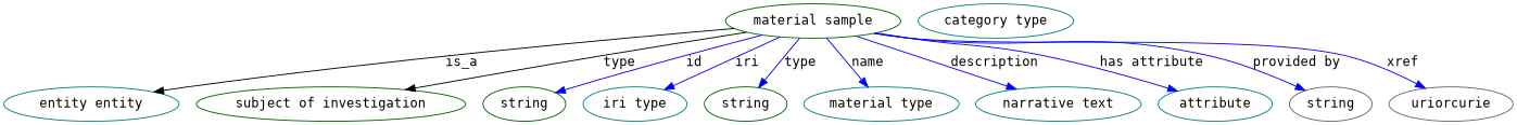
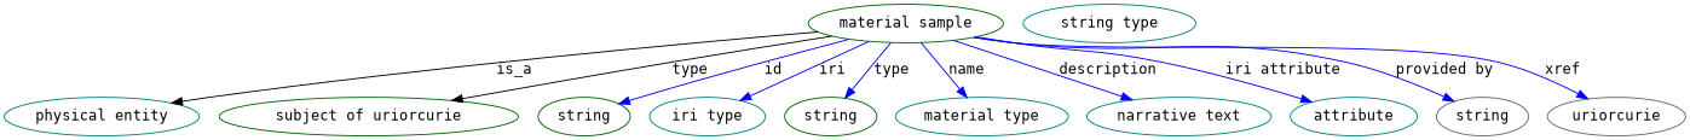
  digraph {
    fontname="DejaVu Sans Mono"
    node [color=teal fontname="DejaVu Sans Mono"]
    edge [fontname="DejaVu Sans Mono" color=blue style=solid]
    n1 [color=darkgreen height=0.5 label="material sample" width=2.3831]
-   "physical entity" [height=0.5 width=2.2026 label="entity entity"]
-   "subject of investigation" [color=darkgreen height=0.5 width=3.3219]
+   "physical entity" [height=0.5 width=2.2026]
+   "subject of investigation" [color=darkgreen height=0.5 width=3.3219 label="subject of uriorcurie"]
    n4 [color=darkgreen height=0.5 label=string width=1.0652]
    n5 [height=0.5 label="iri type" width=1.2277]
    n6 [color=darkgreen height=0.5 label=string width=1.0652]
    n7 [height=0.5 label="material type" width=1.5707]
    n8 [height=0.5 label="narrative text" width=2.0943]
    n9 [height=0.5 label=attribute width=1.4443]
    n10 [color=gray40 height=0.5 label=string width=1.0652]
    n11 [color=gray40 height=0.5 label=uriorcurie width=1.5887]
-   n12 [height=0.5 label="category type" width=2.0762]
+   n12 [height=0.5 label="string type" width=2.0762]
    n1 -> "physical entity" [label=is_a color="" style=""]
    n1 -> "subject of investigation" [label=type color="" style=""]
    n1 -> n4 [label=id]
    n1 -> n5 [label=iri]
    n1 -> n6 [label=type]
    n1 -> n7 [label=name]
    n1 -> n8 [label=description]
-   n1 -> n9 [label="has attribute"]
+   n1 -> n9 [label="iri attribute"]
    n1 -> n10 [label="provided by"]
    n1 -> n11 [label=xref]
  }
